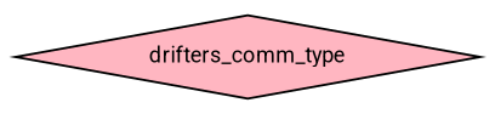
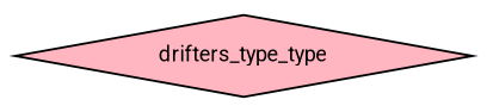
  digraph {
    rankdir=LR
    fontname=Roboto
-   n1 [color=black fillcolor=lightpink fontname=Roboto fontsize=10 height=0.2 label=drifters_comm_type shape=diamond style=filled width=0.4]
+   n1 [color=black fillcolor=lightpink fontname=Roboto fontsize=10 height=0.2 label=drifters_type_type shape=diamond style=filled width=0.4]
  }
